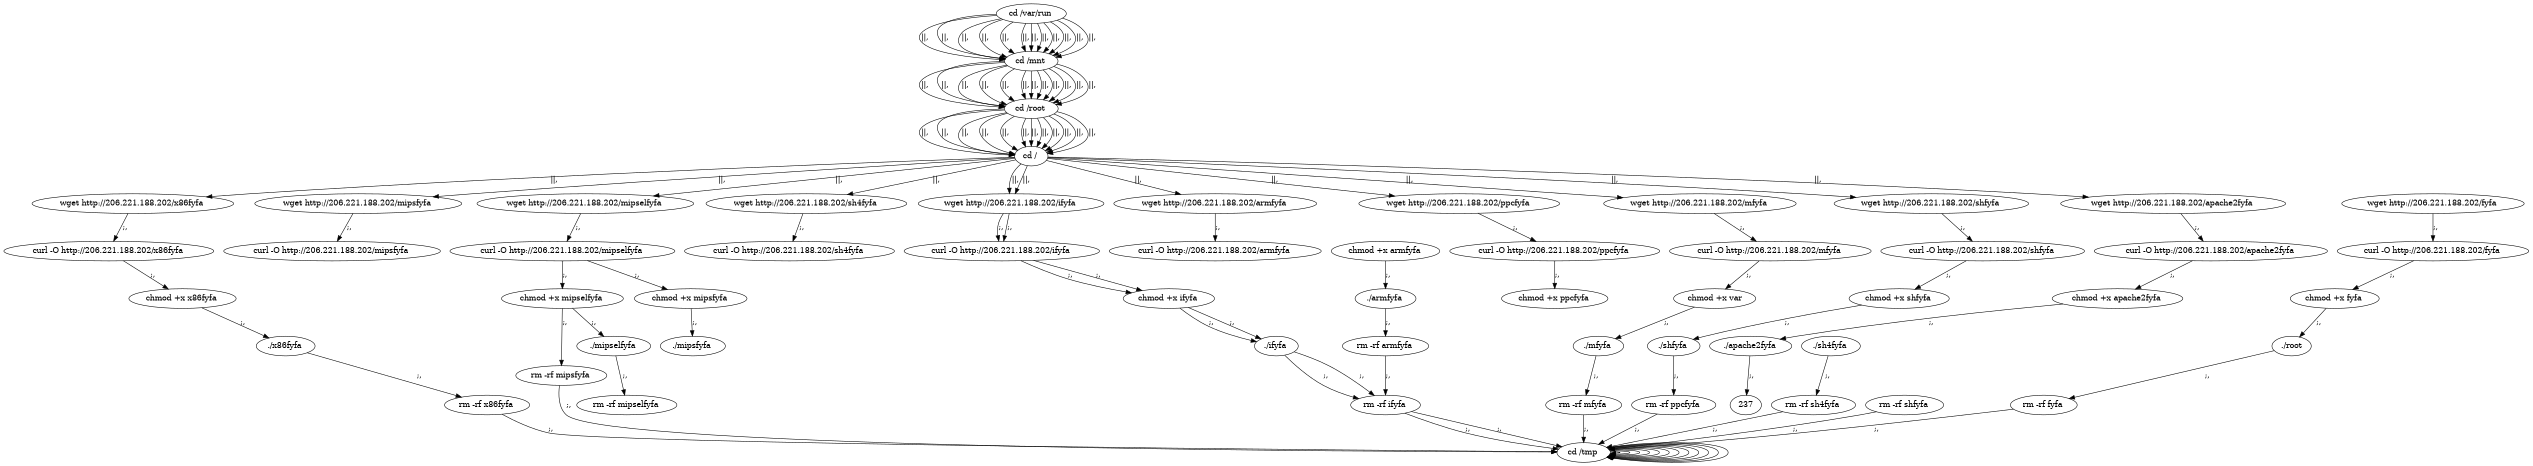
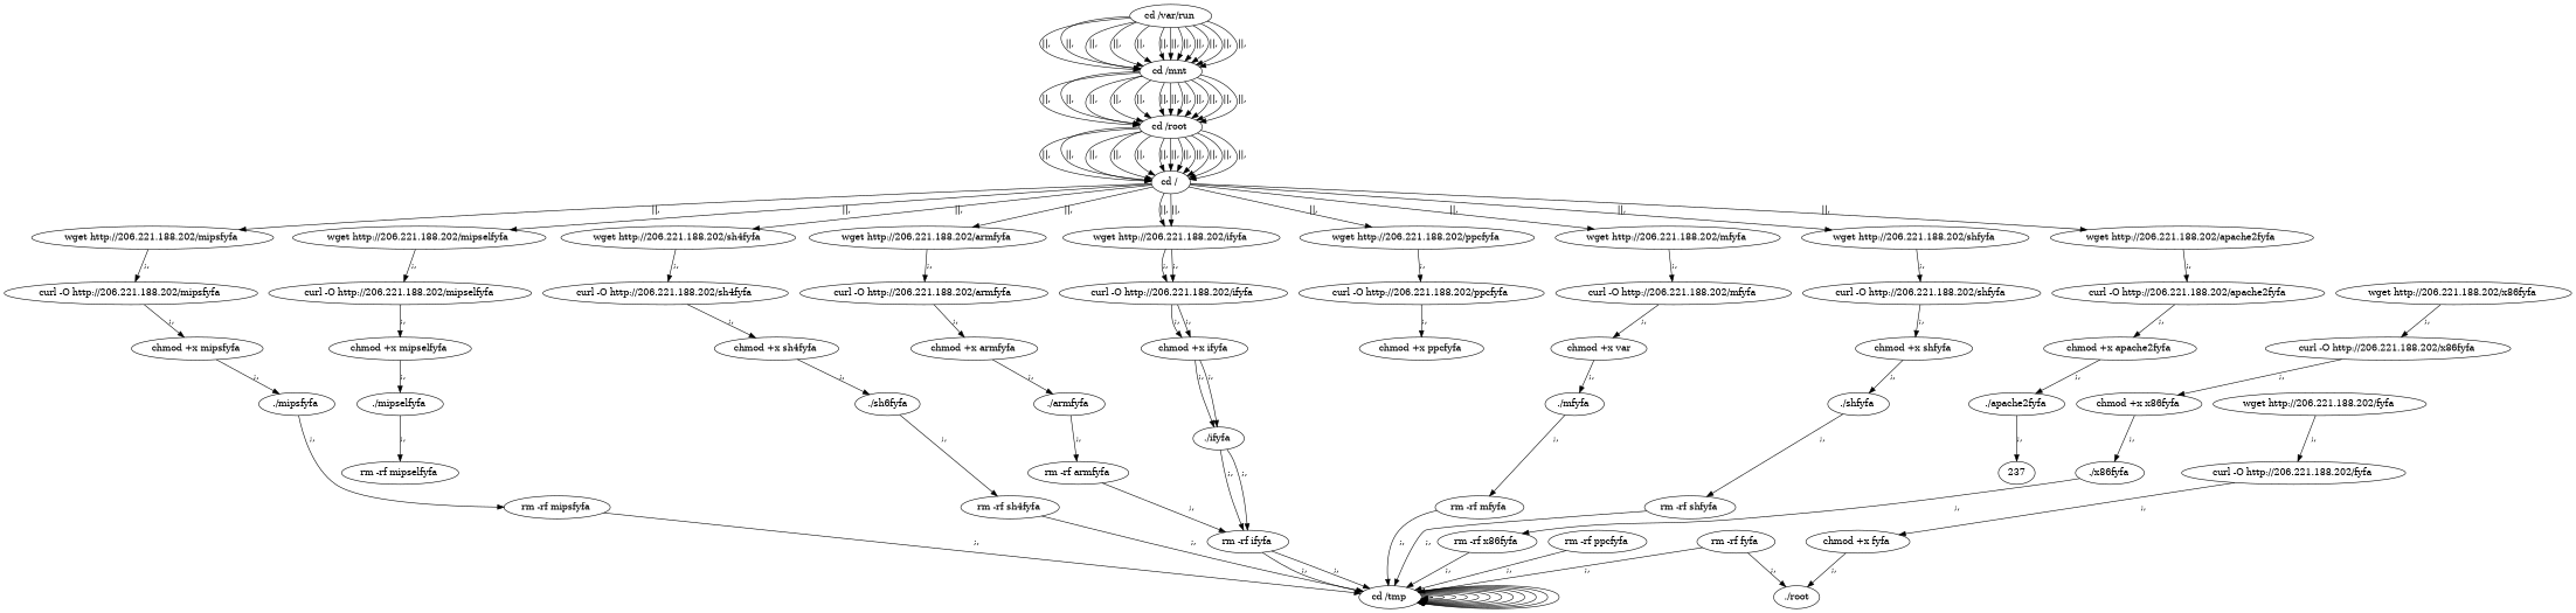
  digraph {
    n1 [label="cd /tmp "]
    n2 [label="cd /var/run "]
    n3 [label="cd /mnt "]
    n4 [label="cd /root "]
    n5 [label="cd / "]
    n6 [label="wget http://206.221.188.202/mipsfyfa "]
    n7 [label="wget http://206.221.188.202/mipselfyfa "]
    n8 [label="wget http://206.221.188.202/sh4fyfa "]
    n9 [label="wget http://206.221.188.202/x86fyfa "]
    n10 [label="wget http://206.221.188.202/armfyfa "]
    n11 [label="wget http://206.221.188.202/ifyfa "]
    n12 [label="wget http://206.221.188.202/ppcfyfa "]
    n13 [label="wget http://206.221.188.202/mfyfa "]
    n14 [label="wget http://206.221.188.202/shfyfa "]
    n15 [label="wget http://206.221.188.202/apache2fyfa "]
    n16 [label="curl -O http://206.221.188.202/mipsfyfa "]
    n17 [label="curl -O http://206.221.188.202/mipselfyfa "]
    n18 [label="curl -O http://206.221.188.202/sh4fyfa "]
    n19 [label="curl -O http://206.221.188.202/x86fyfa "]
    n20 [label="curl -O http://206.221.188.202/armfyfa "]
    n21 [label="curl -O http://206.221.188.202/ifyfa "]
    n22 [label="curl -O http://206.221.188.202/ppcfyfa "]
    n23 [label="curl -O http://206.221.188.202/mfyfa "]
    n24 [label="curl -O http://206.221.188.202/shfyfa "]
    n25 [label="wget http://206.221.188.202/fyfa "]
    n26 [label="curl -O http://206.221.188.202/fyfa "]
    n27 [label="curl -O http://206.221.188.202/apache2fyfa "]
    n28 [label="chmod +x mipsfyfa "]
    n29 [label="./mipsfyfa "]
    n30 [label="rm -rf mipsfyfa "]
    n31 [label="chmod +x mipselfyfa "]
    n32 [label="./mipselfyfa "]
    n33 [label="rm -rf mipselfyfa "]
-   n35 [label="./sh4fyfa "]
+   n34 [label="chmod +x sh4fyfa "]
+   n35 [label="./sh6fyfa"]
    n36 [label="rm -rf sh4fyfa "]
    n37 [label="chmod +x x86fyfa "]
    n38 [label="./x86fyfa "]
    n39 [label="rm -rf x86fyfa "]
    n40 [label="chmod +x armfyfa "]
    n41 [label="./armfyfa "]
    n42 [label="rm -rf armfyfa "]
    n43 [label="rm -rf ifyfa "]
    n44 [label="chmod +x ifyfa "]
    n45 [label="./ifyfa "]
    n46 [label="chmod +x ppcfyfa "]
    n47 [label="rm -rf ppcfyfa "]
    n48 [label="chmod +x var"]
    n49 [label="./mfyfa "]
    n50 [label="rm -rf mfyfa "]
    n51 [label="chmod +x shfyfa "]
    n52 [label="./shfyfa "]
    n53 [label="rm -rf shfyfa "]
    n54 [label="chmod +x fyfa "]
    n55 [label="./root"]
    n56 [label="rm -rf fyfa "]
    n57 [label="chmod +x apache2fyfa "]
    n58 [label="./apache2fyfa "]
    237
    n1 -> n1
    n1 -> n1
    n1 -> n1
    n1 -> n1
    n1 -> n1
    n1 -> n1
    n1 -> n1
    n1 -> n1
    n1 -> n1
    n1 -> n1
    n1 -> n1
    n1 -> n1
    n2 -> n3 [label="||,"]
    n2 -> n3 [label="||,"]
    n2 -> n3 [label="||,"]
    n2 -> n3 [label="||,"]
    n2 -> n3 [label="||,"]
    n2 -> n3 [label="||,"]
    n2 -> n3 [label="||,"]
    n2 -> n3 [label="||,"]
    n2 -> n3 [label="||,"]
    n2 -> n3 [label="||,"]
    n2 -> n3 [label="||,"]
    n2 -> n3 [label="||,"]
    n3 -> n4 [label="||,"]
    n3 -> n4 [label="||,"]
    n3 -> n4 [label="||,"]
    n3 -> n4 [label="||,"]
    n3 -> n4 [label="||,"]
    n3 -> n4 [label="||,"]
    n3 -> n4 [label="||,"]
    n3 -> n4 [label="||,"]
    n3 -> n4 [label="||,"]
    n3 -> n4 [label="||,"]
    n3 -> n4 [label="||,"]
    n3 -> n4 [label="||,"]
    n4 -> n5 [label="||,"]
    n4 -> n5 [label="||,"]
    n4 -> n5 [label="||,"]
    n4 -> n5 [label="||,"]
    n4 -> n5 [label="||,"]
    n4 -> n5 [label="||,"]
    n4 -> n5 [label="||,"]
    n4 -> n5 [label="||,"]
    n4 -> n5 [label="||,"]
    n4 -> n5 [label="||,"]
    n4 -> n5 [label="||,"]
    n4 -> n5 [label="||,"]
    n5 -> n6 [label="||,"]
    n5 -> n7 [label="||,"]
    n5 -> n8 [label="||,"]
-   n5 -> n9 [label="||,"]
    n5 -> n10 [label="||,"]
    n5 -> n11 [label="||,"]
    n5 -> n11 [label="||,"]
    n5 -> n12 [label="||,"]
    n5 -> n13 [label="||,"]
    n5 -> n14 [label="||,"]
    n5 -> n15 [label="||,"]
    n6 -> n16 [label=";,"]
    n7 -> n17 [label=";,"]
    n8 -> n18 [label=";,"]
    n9 -> n19 [label=";,"]
    n10 -> n20 [label=";,"]
    n11 -> n21 [label=";,"]
    n11 -> n21 [label=";,"]
    n12 -> n22 [label=";,"]
    n13 -> n23 [label=";,"]
    n14 -> n24 [label=";,"]
    n15 -> n27 [label=";,"]
-   n17 -> n28 [label=";,"]
+   n16 -> n28 [label=";,"]
    n17 -> n31 [label=";,"]
+   n18 -> n34 [label=";,"]
    n19 -> n37 [label=";,"]
+   n20 -> n40 [label=";,"]
    n21 -> n44 [label=";,"]
    n21 -> n44 [label=";,"]
    n22 -> n46 [label=";,"]
    n23 -> n48 [label=";,"]
    n24 -> n51 [label=";,"]
    n25 -> n26 [label=";,"]
    n26 -> n54 [label=";,"]
    n27 -> n57 [label=";,"]
    n28 -> n29 [label=";,"]
-   n31 -> n30 [label=";,"]
+   n29 -> n30 [label=";,"]
    n30 -> n1 [label=";,"]
    n31 -> n32 [label=";,"]
    n32 -> n33 [label=";,"]
+   n34 -> n35 [label=";,"]
    n35 -> n36 [label=";,"]
    n36 -> n1 [label=";,"]
    n37 -> n38 [label=";,"]
    n38 -> n39 [label=";,"]
    n39 -> n1 [label=";,"]
    n40 -> n41 [label=";,"]
    n41 -> n42 [label=";,"]
    n42 -> n43 [label=";,"]
    n43 -> n1 [label=";,"]
    n43 -> n1 [label=";,"]
    n44 -> n45 [label=";,"]
    n44 -> n45 [label=";,"]
    n45 -> n43 [label=";,"]
    n45 -> n43 [label=";,"]
    n47 -> n1 [label=";,"]
    n48 -> n49 [label=";,"]
    n49 -> n50 [label=";,"]
    n50 -> n1 [label=";,"]
    n51 -> n52 [label=";,"]
-   n52 -> n47 [label=";,"]
+   n52 -> n53 [label=";,"]
    n53 -> n1 [label=";,"]
    n54 -> n55 [label=";,"]
-   n55 -> n56 [label=";,"]
+   n56 -> n55 [label=";,"]
    n56 -> n1 [label=";,"]
    n57 -> n58 [label=";,"]
    n58 -> 237 [label=";,"]
  }
